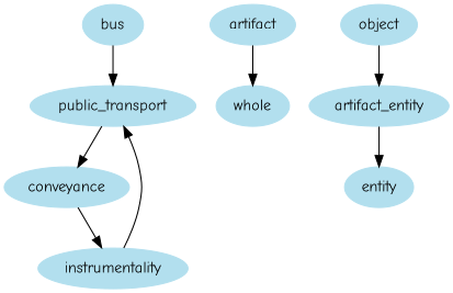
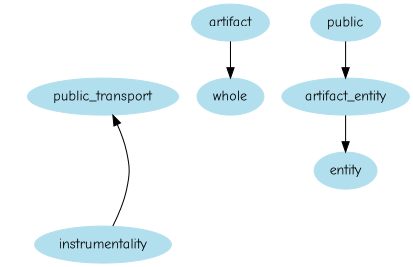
  digraph {
    fontname="Comic Neue"
    node [color=lightblue2 fontname="Comic Neue" style=filled]
    edge [fontname="Comic Neue"]
-   bus
    public_transport
-   conveyance
    instrumentality
    artifact
    whole
    n7 [label=artifact_entity]
-   object
+   object [label=public]
    entity
-   bus -> public_transport
-   public_transport -> conveyance
-   conveyance -> instrumentality
    instrumentality -> public_transport
    artifact -> whole
    n7 -> entity
    object -> n7
  }
